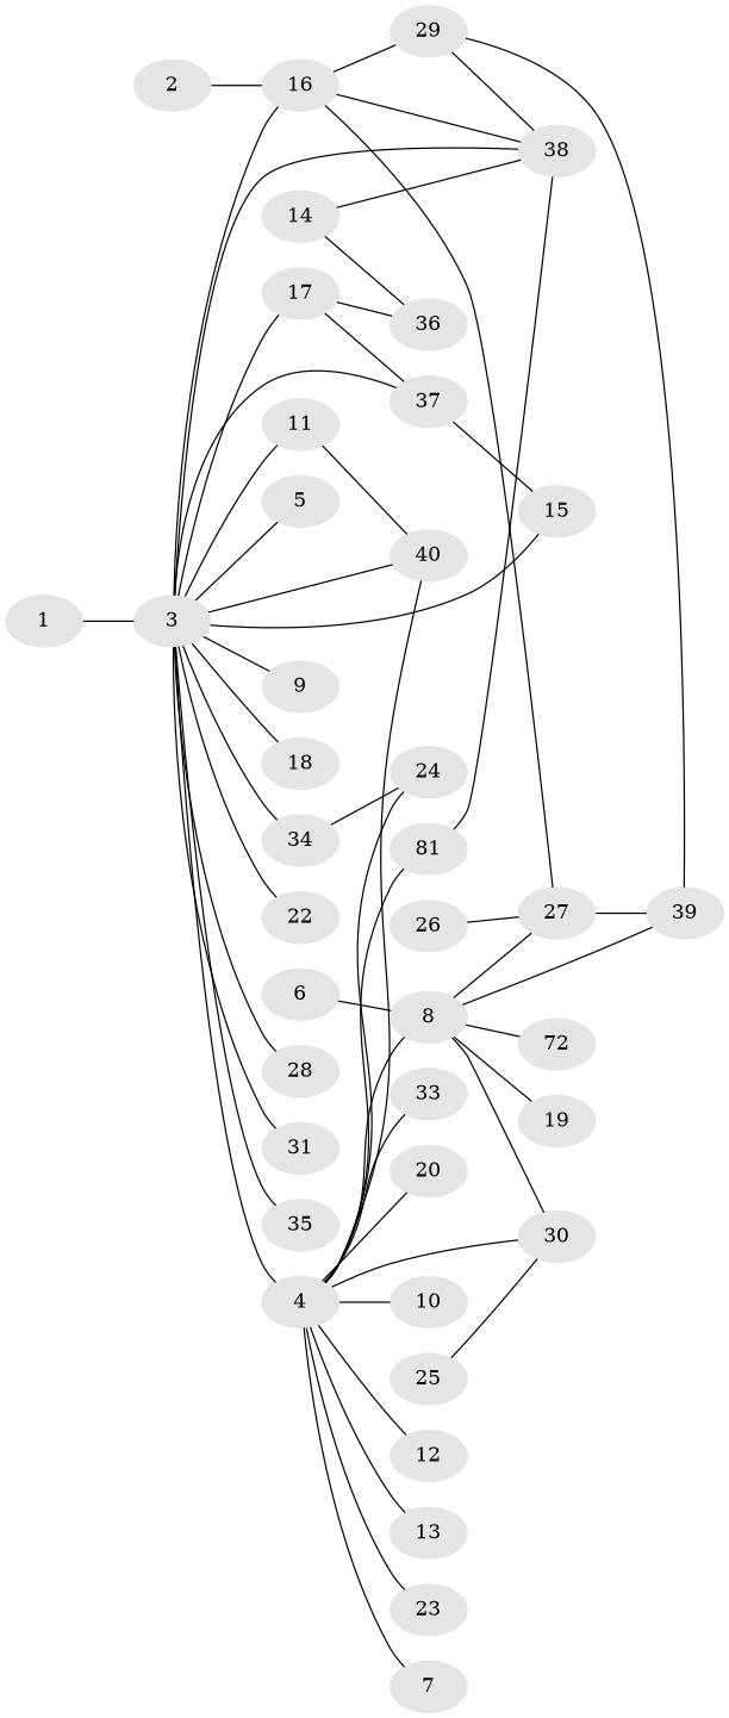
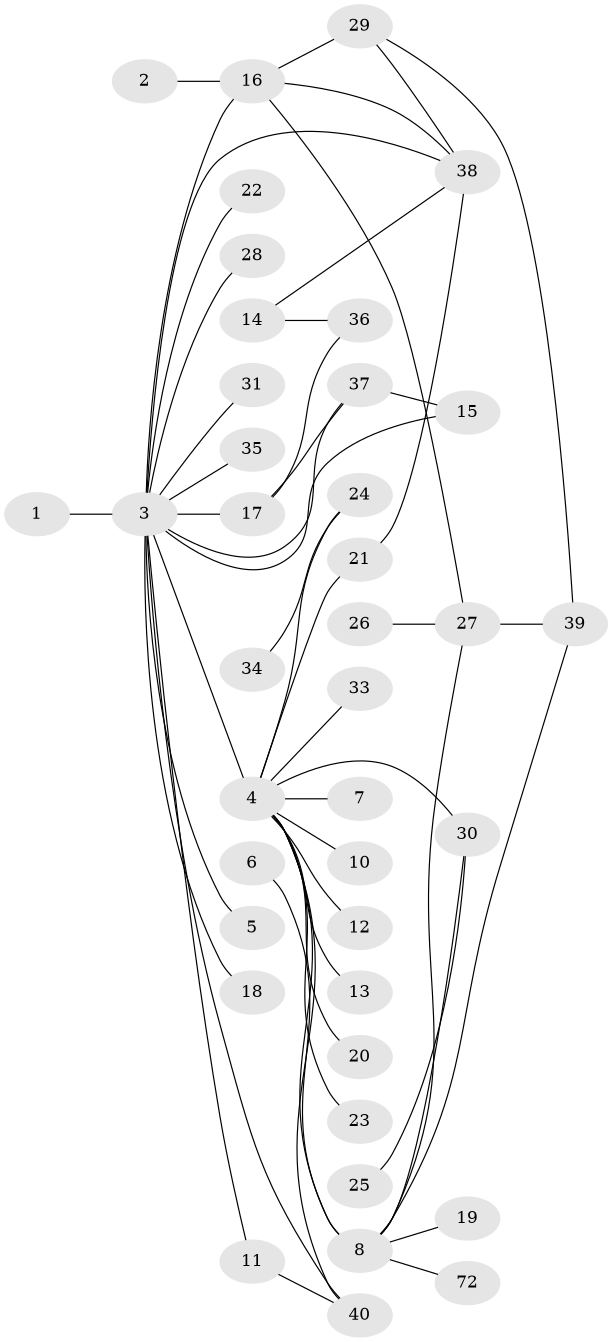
  graph {
    rankdir=LR
    node [color=gray90 style=filled]
    edge [weight=1.0]
    1
    3
    16
    4
    5
-   9
    11
    15
    17
    18
    22
    28
    31
    34
    35
    37
    38
    40
    2
    27
    29
    7
    8
    10
    12
    13
    20
-   21 [label=81]
+   21
    23
    24
    30
    33
    36
    19
    n35 [label=72]
    39
    6
    14
    25
    26
    1 -- 3
    3 -- 16
    3 -- 4
    3 -- 5
-   3 -- 9
    3 -- 11
    3 -- 15
    3 -- 17 [weight=2.0]
    3 -- 18
    3 -- 22
    3 -- 28
    3 -- 31
-   3 -- 34
    3 -- 35
    3 -- 37
    3 -- 38
    3 -- 40
    16 -- 38
    16 -- 27
    16 -- 29
    4 -- 40
    4 -- 7
    4 -- 8
    4 -- 10
    4 -- 12
    4 -- 13
    4 -- 20
    4 -- 21
    4 -- 23
    4 -- 24
    4 -- 30 [weight=2.0]
    4 -- 33
    11 -- 40
    17 -- 37
    17 -- 36
    34 -- 24
    37 -- 15
    2 -- 16
    27 -- 39
    29 -- 38
    29 -- 39
    8 -- 27
    8 -- 30
    8 -- 19
    8 -- n35
    8 -- 39
    21 -- 38
    6 -- 8
    14 -- 38
    14 -- 36
    25 -- 30
    26 -- 27 [weight=2.0]
  }
